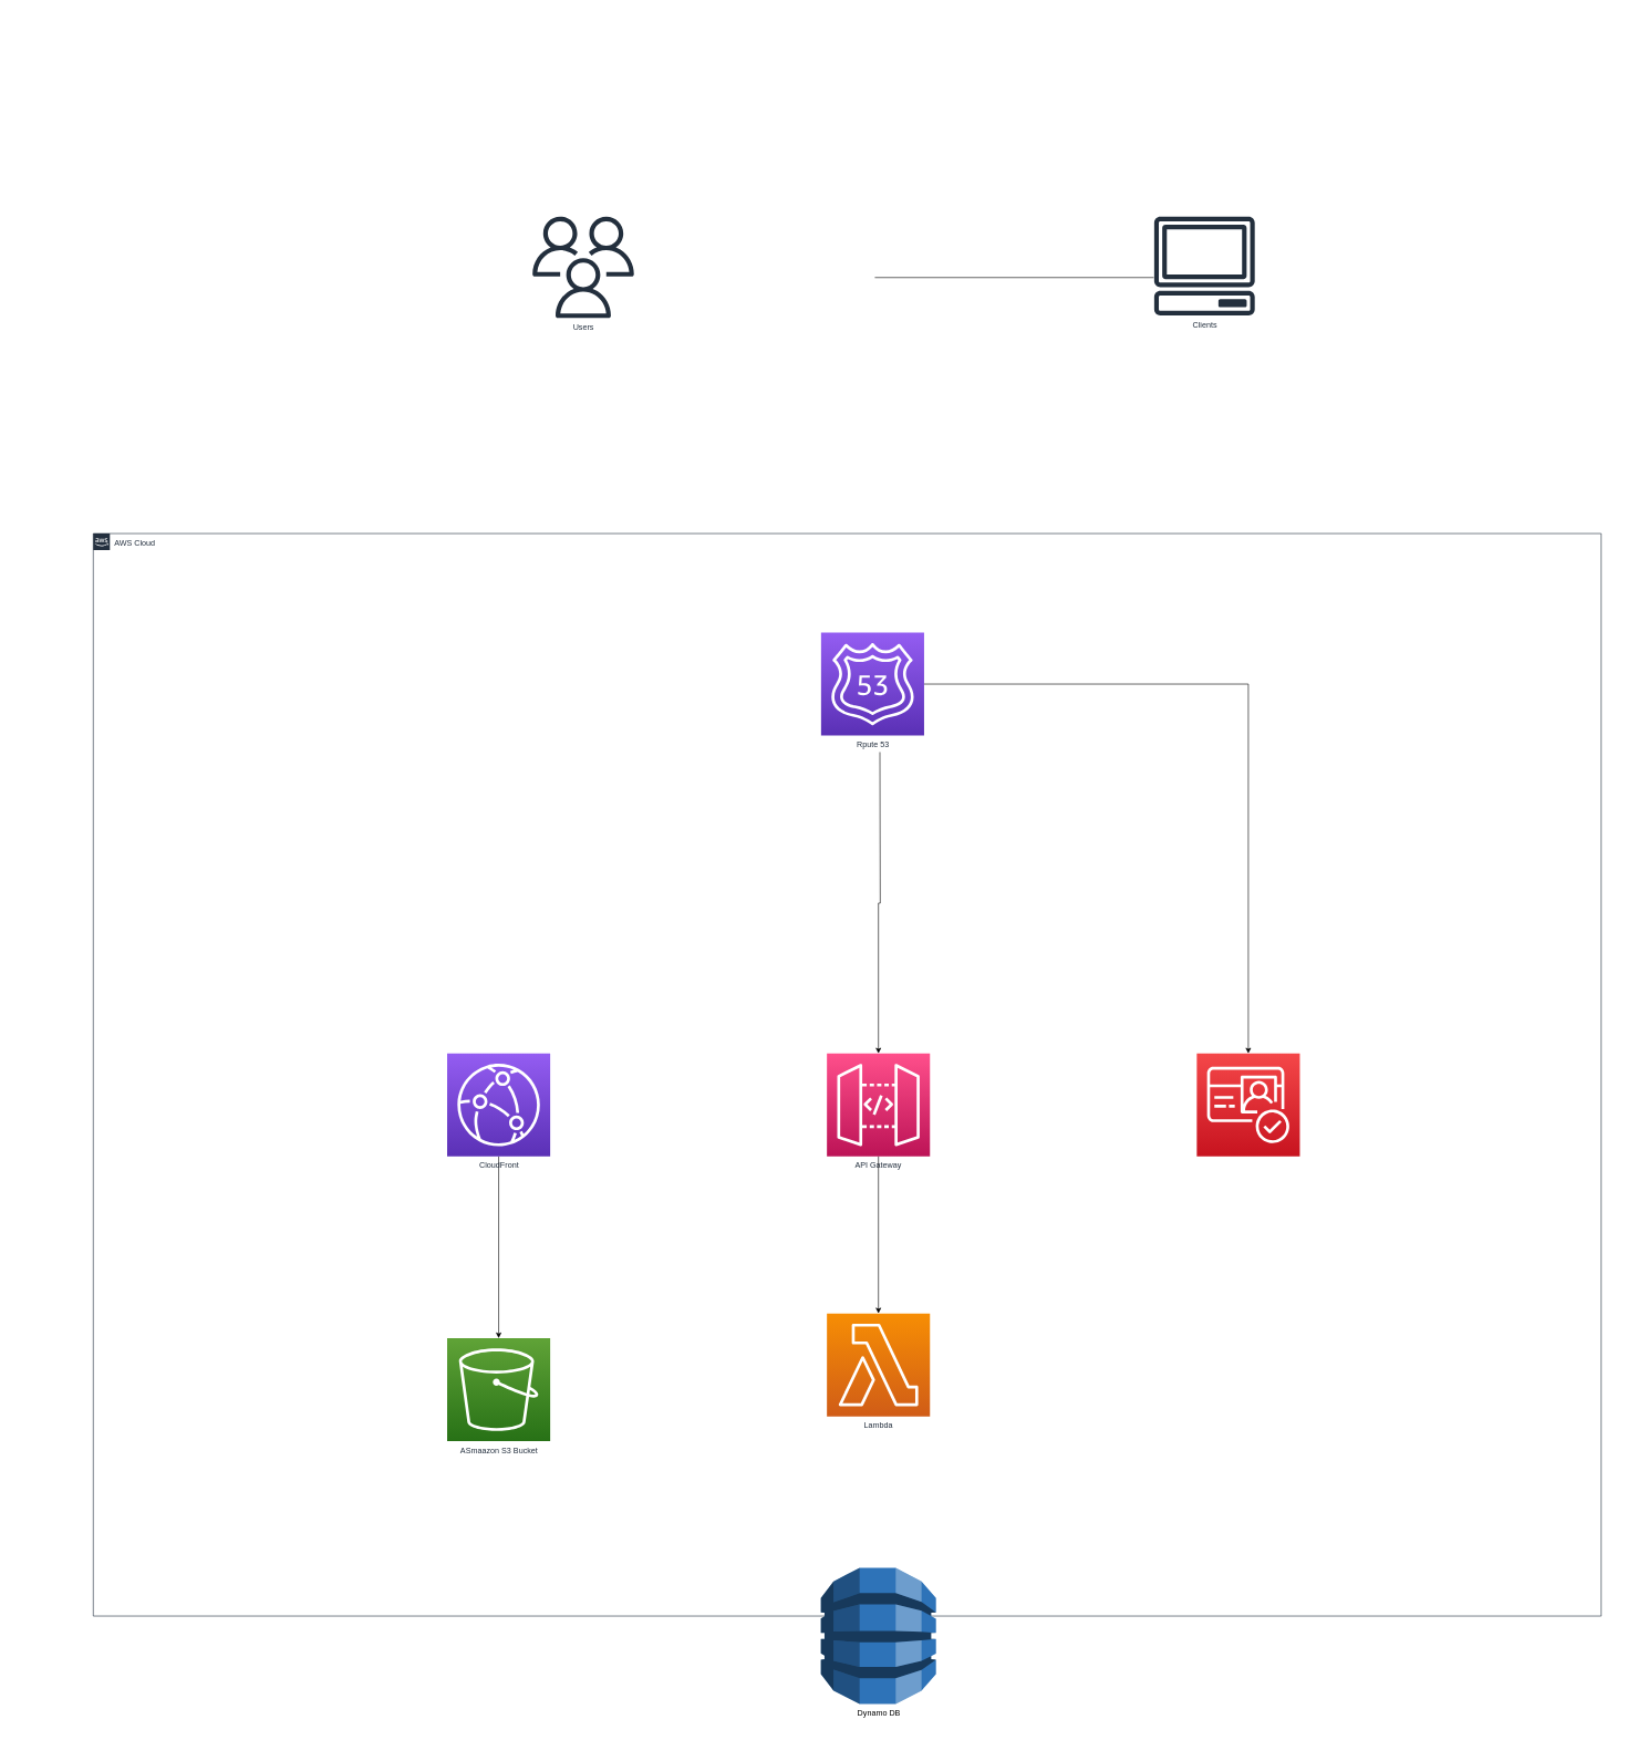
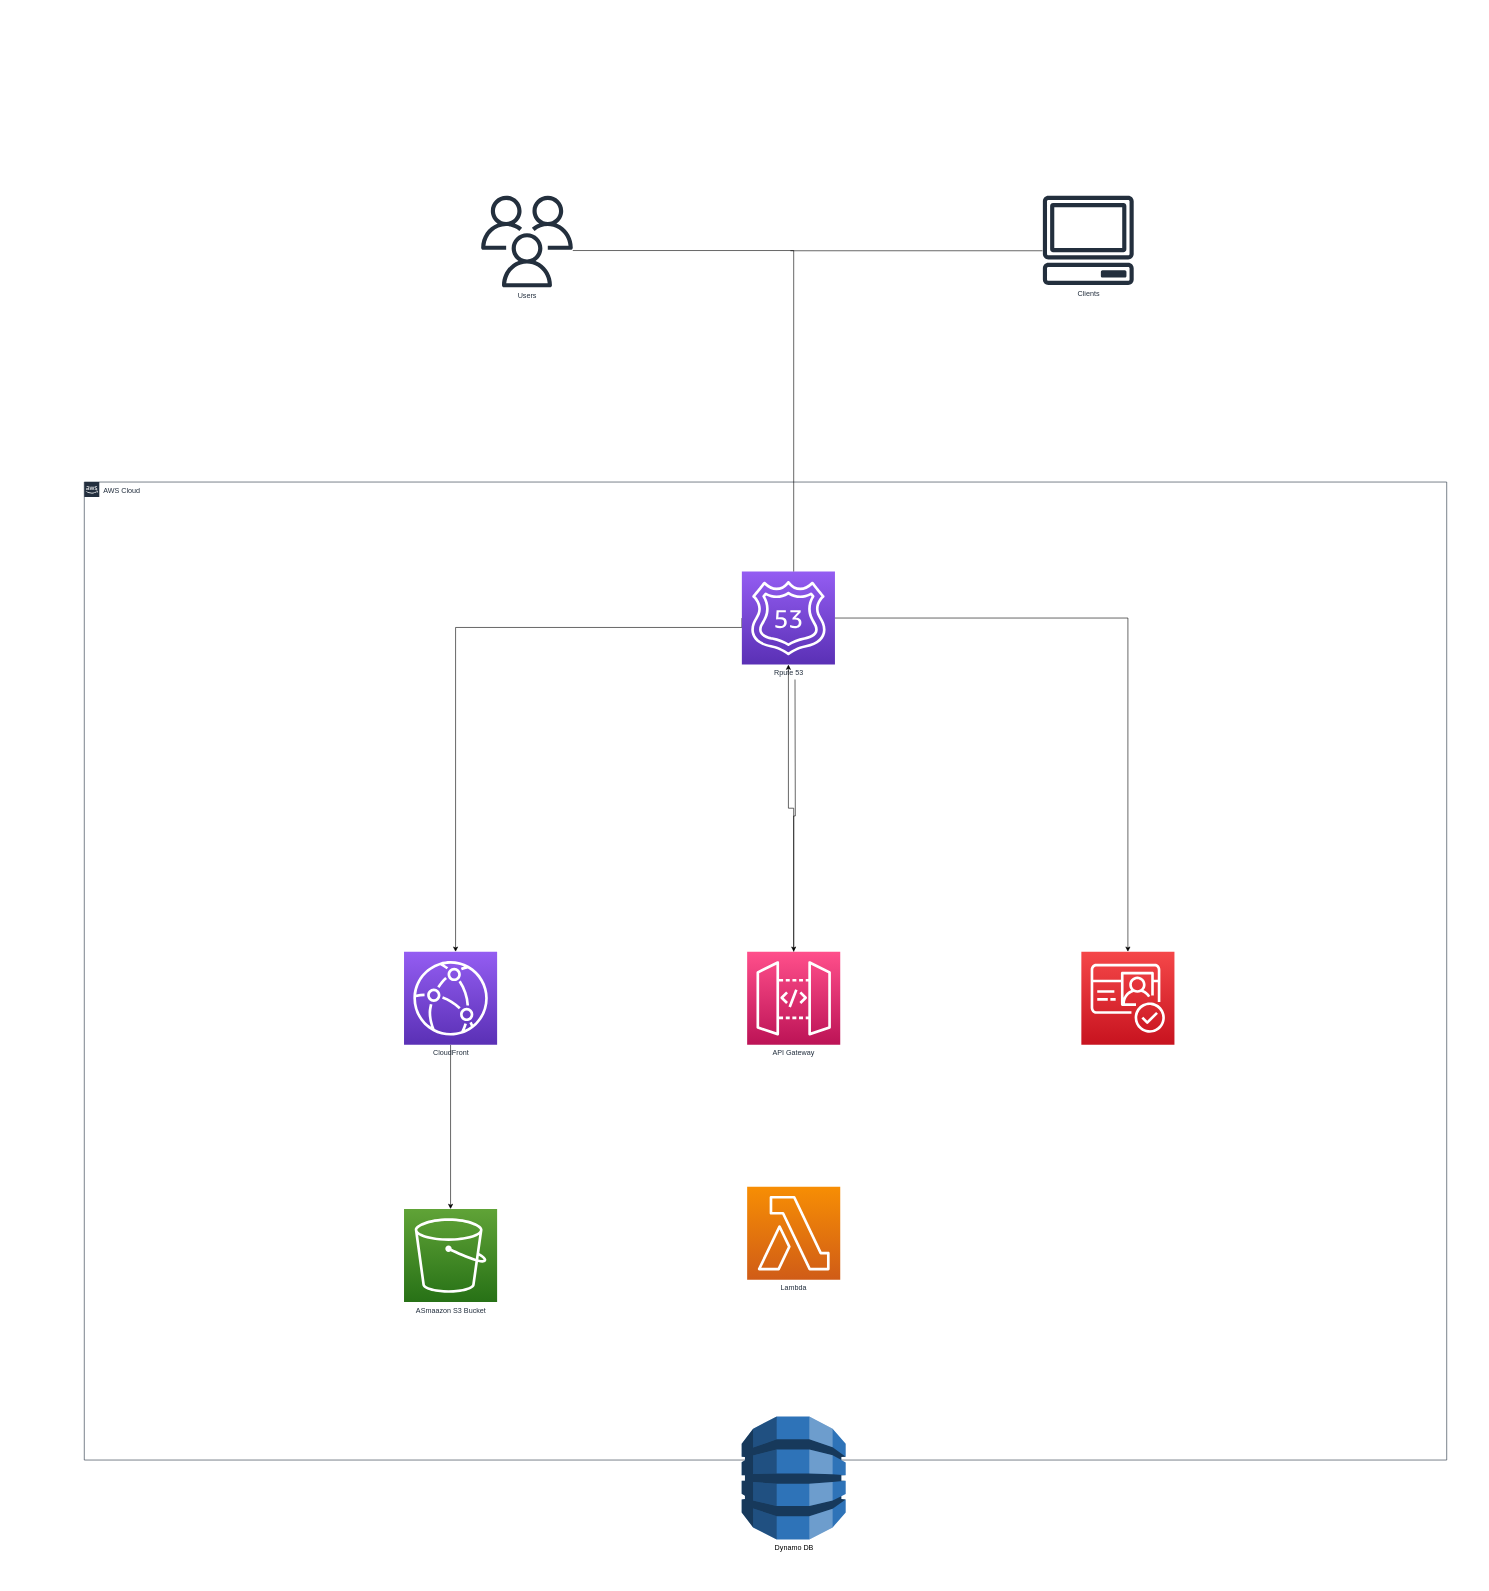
  <mxCell id="0" />
  <mxCell id="1" parent="0" />
  <mxCell id="2" value="" style="group" vertex="1" connectable="0" parent="1"><mxGeometry x="20" y="20" width="2440" height="2610" as="geometry" /></mxCell>
  <mxCell id="3" value="AWS Cloud" style="points=[[0,0],[0.25,0],[0.5,0],[0.75,0],[1,0],[1,0.25],[1,0.5],[1,0.75],[1,1],[0.75,1],[0.5,1],[0.25,1],[0,1],[0,0.75],[0,0.5],[0,0.25]];outlineConnect=0;gradientColor=none;html=1;whiteSpace=wrap;fontSize=12;fontStyle=0;container=0;pointerEvents=0;collapsible=0;recursiveResize=0;shape=mxgraph.aws4.group;grIcon=mxgraph.aws4.group_aws_cloud_alt;strokeColor=#232F3E;fillColor=none;verticalAlign=top;align=left;spacingLeft=30;fontColor=#232F3E;dashed=0;" parent="2" vertex="1"><mxGeometry x="120" y="783" width="2270.996" height="1630.214" as="geometry" /></mxCell>
  <mxCell id="4" value="ASmaazon S3 Bucket" style="sketch=0;points=[[0,0,0],[0.25,0,0],[0.5,0,0],[0.75,0,0],[1,0,0],[0,1,0],[0.25,1,0],[0.5,1,0],[0.75,1,0],[1,1,0],[0,0.25,0],[0,0.5,0],[0,0.75,0],[1,0.25,0],[1,0.5,0],[1,0.75,0]];outlineConnect=0;fontColor=#232F3E;gradientColor=#60A337;gradientDirection=north;fillColor=#277116;strokeColor=#ffffff;dashed=0;verticalLabelPosition=bottom;verticalAlign=top;align=center;html=1;fontSize=12;fontStyle=0;aspect=fixed;shape=mxgraph.aws4.resourceIcon;resIcon=mxgraph.aws4.s3;" parent="2" vertex="1"><mxGeometry x="652.958" y="1994.786" width="155.184" height="155.184" as="geometry" /></mxCell>
  <mxCell id="5" style="edgeStyle=orthogonalEdgeStyle;rounded=0;orthogonalLoop=1;jettySize=auto;html=1;entryX=0.5;entryY=0;entryDx=0;entryDy=0;entryPerimeter=0;" edge="1" parent="2" source="6" target="4"><mxGeometry relative="1" as="geometry" /></mxCell>
  <mxCell id="6" value="CloudFront" style="sketch=0;points=[[0,0,0],[0.25,0,0],[0.5,0,0],[0.75,0,0],[1,0,0],[0,1,0],[0.25,1,0],[0.5,1,0],[0.75,1,0],[1,1,0],[0,0.25,0],[0,0.5,0],[0,0.75,0],[1,0.25,0],[1,0.5,0],[1,0.75,0]];outlineConnect=0;fontColor=#232F3E;gradientColor=#945DF2;gradientDirection=north;fillColor=#5A30B5;strokeColor=#ffffff;dashed=0;verticalLabelPosition=bottom;verticalAlign=top;align=center;html=1;fontSize=12;fontStyle=0;aspect=fixed;shape=mxgraph.aws4.resourceIcon;resIcon=mxgraph.aws4.cloudfront;" parent="2" vertex="1"><mxGeometry x="652.958" y="1566" width="155.184" height="155.184" as="geometry" /></mxCell>
+ <mxCell id="7" style="edgeStyle=orthogonalEdgeStyle;rounded=0;orthogonalLoop=1;jettySize=auto;html=1;exitX=0;exitY=0.5;exitDx=0;exitDy=0;exitPerimeter=0;" parent="2" source="9" target="6" edge="1"><mxGeometry relative="1" as="geometry"><mxPoint x="1065.352" y="693.514" as="sourcePoint" /><mxPoint x="711.279" y="1435.529" as="targetPoint" /><Array as="points"><mxPoint x="738.873" y="1025.357" /></Array></mxGeometry></mxCell>
  <mxCell id="8" style="edgeStyle=orthogonalEdgeStyle;rounded=0;orthogonalLoop=1;jettySize=auto;html=1;" parent="2" target="10" edge="1"><mxGeometry relative="1" as="geometry"><mxPoint x="1304.679" y="1112.147" as="sourcePoint" /><mxPoint x="1304.197" y="1528.714" as="targetPoint" /></mxGeometry></mxCell>
  <mxCell id="9" value="Rpute 53" style="sketch=0;points=[[0,0,0],[0.25,0,0],[0.5,0,0],[0.75,0,0],[1,0,0],[0,1,0],[0.25,1,0],[0.5,1,0],[0.75,1,0],[1,1,0],[0,0.25,0],[0,0.5,0],[0,0.75,0],[1,0.25,0],[1,0.5,0],[1,0.75,0]];outlineConnect=0;fontColor=#232F3E;gradientColor=#945DF2;gradientDirection=north;fillColor=#5A30B5;strokeColor=#ffffff;dashed=0;verticalLabelPosition=bottom;verticalAlign=top;align=center;html=1;fontSize=12;fontStyle=0;aspect=fixed;shape=mxgraph.aws4.resourceIcon;resIcon=mxgraph.aws4.route_53;" vertex="1" parent="2"><mxGeometry x="1216.099" y="932.143" width="155.184" height="155.184" as="geometry" /></mxCell>
  <mxCell id="10" value="API Gateway" style="sketch=0;points=[[0,0,0],[0.25,0,0],[0.5,0,0],[0.75,0,0],[1,0,0],[0,1,0],[0.25,1,0],[0.5,1,0],[0.75,1,0],[1,1,0],[0,0.25,0],[0,0.5,0],[0,0.75,0],[1,0.25,0],[1,0.5,0],[1,0.75,0]];outlineConnect=0;fontColor=#232F3E;gradientColor=#FF4F8B;gradientDirection=north;fillColor=#BC1356;strokeColor=#ffffff;dashed=0;verticalLabelPosition=bottom;verticalAlign=top;align=center;html=1;fontSize=12;fontStyle=0;aspect=fixed;shape=mxgraph.aws4.resourceIcon;resIcon=mxgraph.aws4.api_gateway;" vertex="1" parent="2"><mxGeometry x="1224.907" y="1566" width="155.184" height="155.184" as="geometry" /></mxCell>
  <mxCell id="11" value="Lambda" style="sketch=0;points=[[0,0,0],[0.25,0,0],[0.5,0,0],[0.75,0,0],[1,0,0],[0,1,0],[0.25,1,0],[0.5,1,0],[0.75,1,0],[1,1,0],[0,0.25,0],[0,0.5,0],[0,0.75,0],[1,0.25,0],[1,0.5,0],[1,0.75,0]];outlineConnect=0;fontColor=#232F3E;gradientColor=#F78E04;gradientDirection=north;fillColor=#D05C17;strokeColor=#ffffff;dashed=0;verticalLabelPosition=bottom;verticalAlign=top;align=center;html=1;fontSize=12;fontStyle=0;aspect=fixed;shape=mxgraph.aws4.resourceIcon;resIcon=mxgraph.aws4.lambda;" vertex="1" parent="2"><mxGeometry x="1224.907" y="1957.5" width="155.184" height="155.184" as="geometry" /></mxCell>
- <mxCell id="12" style="edgeStyle=orthogonalEdgeStyle;rounded=0;orthogonalLoop=1;jettySize=auto;html=1;" edge="1" parent="2" source="10" target="11"><mxGeometry relative="1" as="geometry" /></mxCell>
+ <mxCell id="12" style="edgeStyle=orthogonalEdgeStyle;rounded=0;orthogonalLoop=1;jettySize=auto;html=1;" edge="1" parent="2" source="10" target="9"><mxGeometry relative="1" as="geometry" /></mxCell>
  <mxCell id="13" value="Dynamo DB" style="outlineConnect=0;dashed=0;verticalLabelPosition=bottom;verticalAlign=top;align=center;html=1;shape=mxgraph.aws3.dynamo_db;fillColor=#2E73B8;gradientColor=none;" vertex="1" parent="2"><mxGeometry x="1215.814" y="2340.714" width="173.377" height="205.071" as="geometry" /></mxCell>
  <mxCell id="14" value="" style="sketch=0;points=[[0,0,0],[0.25,0,0],[0.5,0,0],[0.75,0,0],[1,0,0],[0,1,0],[0.25,1,0],[0.5,1,0],[0.75,1,0],[1,1,0],[0,0.25,0],[0,0.5,0],[0,0.75,0],[1,0.25,0],[1,0.5,0],[1,0.75,0]];outlineConnect=0;fontColor=#232F3E;gradientColor=#F54749;gradientDirection=north;fillColor=#C7131F;strokeColor=#ffffff;dashed=0;verticalLabelPosition=bottom;verticalAlign=top;align=center;html=1;fontSize=12;fontStyle=0;aspect=fixed;shape=mxgraph.aws4.resourceIcon;resIcon=mxgraph.aws4.cognito;" vertex="1" parent="2"><mxGeometry x="1781.99" y="1566" width="155.184" height="155.184" as="geometry" /></mxCell>
  <mxCell id="15" style="edgeStyle=orthogonalEdgeStyle;rounded=0;orthogonalLoop=1;jettySize=auto;html=1;entryX=0.5;entryY=0;entryDx=0;entryDy=0;entryPerimeter=0;" parent="2" source="9" target="14" edge="1"><mxGeometry relative="1" as="geometry"><mxPoint x="1871.239" y="1025.357" as="sourcePoint" /><mxPoint x="1871.846" y="1435.529" as="targetPoint" /></mxGeometry></mxCell>
  <mxCell id="16" value="" style="group" vertex="1" connectable="0" parent="2"><mxGeometry x="781.554" width="1134.473" height="540.93" as="geometry" /></mxCell>
  <mxCell id="17" value="" style="group" parent="16" vertex="1" connectable="0"><mxGeometry y="23.519" width="1018.979" height="517.411" as="geometry" /></mxCell>
  <mxCell id="18" value="Users" style="sketch=0;outlineConnect=0;fontColor=#232F3E;gradientColor=none;fillColor=#232F3D;strokeColor=none;dashed=0;verticalLabelPosition=bottom;verticalAlign=top;align=center;html=1;fontSize=12;fontStyle=0;aspect=fixed;pointerEvents=1;shape=mxgraph.aws4.users;" parent="17" vertex="1"><mxGeometry y="282.224" width="152.701" height="152.701" as="geometry" /></mxCell>
  <mxCell id="19" value="" style="line;strokeWidth=1;html=1;" parent="17" vertex="1"><mxGeometry x="515.493" y="362.193" width="420.161" height="23.527" as="geometry" /></mxCell>
  <mxCell id="20" value="" style="group" parent="16" vertex="1" connectable="0"><mxGeometry x="906.408" width="228.064" height="517.411" as="geometry" /></mxCell>
  <mxCell id="21" value="Clients" style="sketch=0;outlineConnect=0;fontColor=#232F3E;gradientColor=none;fillColor=#232F3D;strokeColor=none;dashed=0;verticalLabelPosition=bottom;verticalAlign=top;align=center;html=1;fontSize=12;fontStyle=0;aspect=fixed;pointerEvents=1;shape=mxgraph.aws4.client;" parent="20" vertex="1"><mxGeometry x="29.239" y="305.743" width="152.701" height="148.786" as="geometry" /></mxCell>
+ <mxCell id="22" style="edgeStyle=orthogonalEdgeStyle;rounded=0;orthogonalLoop=1;jettySize=auto;html=1;endArrow=none;endFill=0;" edge="1" parent="2" source="9" target="18"><mxGeometry relative="1" as="geometry"><Array as="points"><mxPoint x="1302.479" y="397.093" /></Array></mxGeometry></mxCell>
